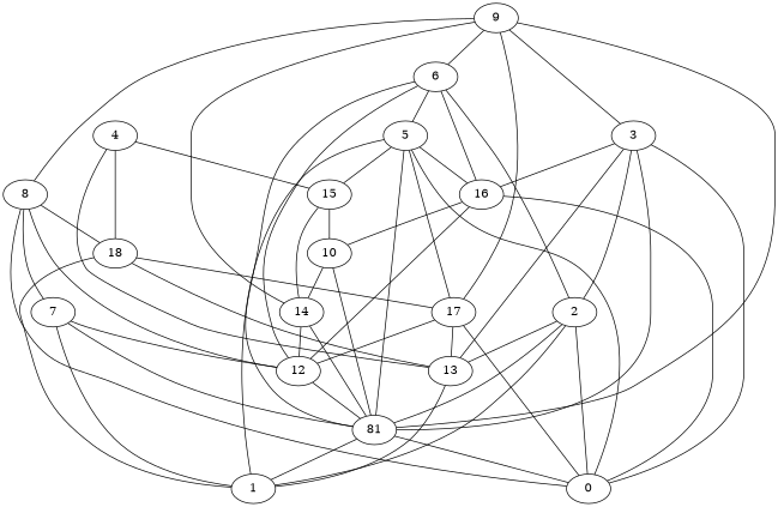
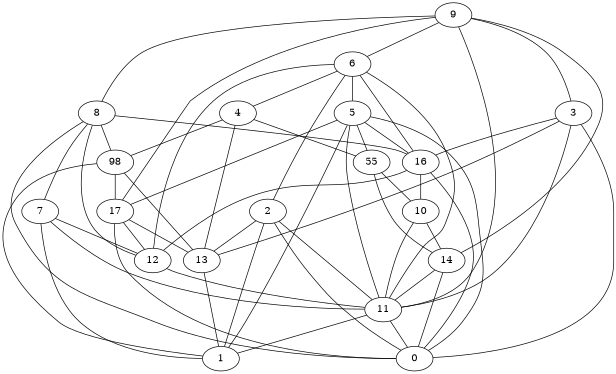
  digraph {
    edge [color=black dir=none]
    5
-   15
+   15 [label=55]
    0
    17
    1
    16
-   11 [label=81]
+   11
    10
    14
    13
    12
-   18
+   18 [label=98]
    8
    7
    3
    2
    6
    4
    9
    subgraph sub_1 {
      5
      15
      0
      17
      1
      16
      11
      10
      14
      13
      12
      18
      8
      7
      3
      2
      6
      4
      9
    }
    5 -> 15
    5 -> 0
    5 -> 17
    5 -> 1
    5 -> 16
    5 -> 11
    15 -> 10
    15 -> 14
    17 -> 0
    17 -> 13
    17 -> 12
    16 -> 0
    16 -> 10
    16 -> 12
    11 -> 0
    11 -> 1
    11 -> 10
    10 -> 14
    14 -> 11
-   14 -> 12
+   14 -> 0
    13 -> 1
    12 -> 11
    18 -> 17
    18 -> 1
    18 -> 13
    8 -> 0
+   8 -> 16
    8 -> 12
    8 -> 18
    8 -> 7
    7 -> 1
    7 -> 11
    7 -> 12
    3 -> 0
    3 -> 16
    3 -> 11
    3 -> 13
-   3 -> 2
    2 -> 0
    2 -> 1
    2 -> 11
    2 -> 13
    6 -> 5
    6 -> 16
    6 -> 11
    6 -> 12
    6 -> 2
+   6 -> 4
    4 -> 15
    4 -> 13
    4 -> 18
    9 -> 17
    9 -> 11
    9 -> 14
    9 -> 8
    9 -> 3
    9 -> 6
  }
